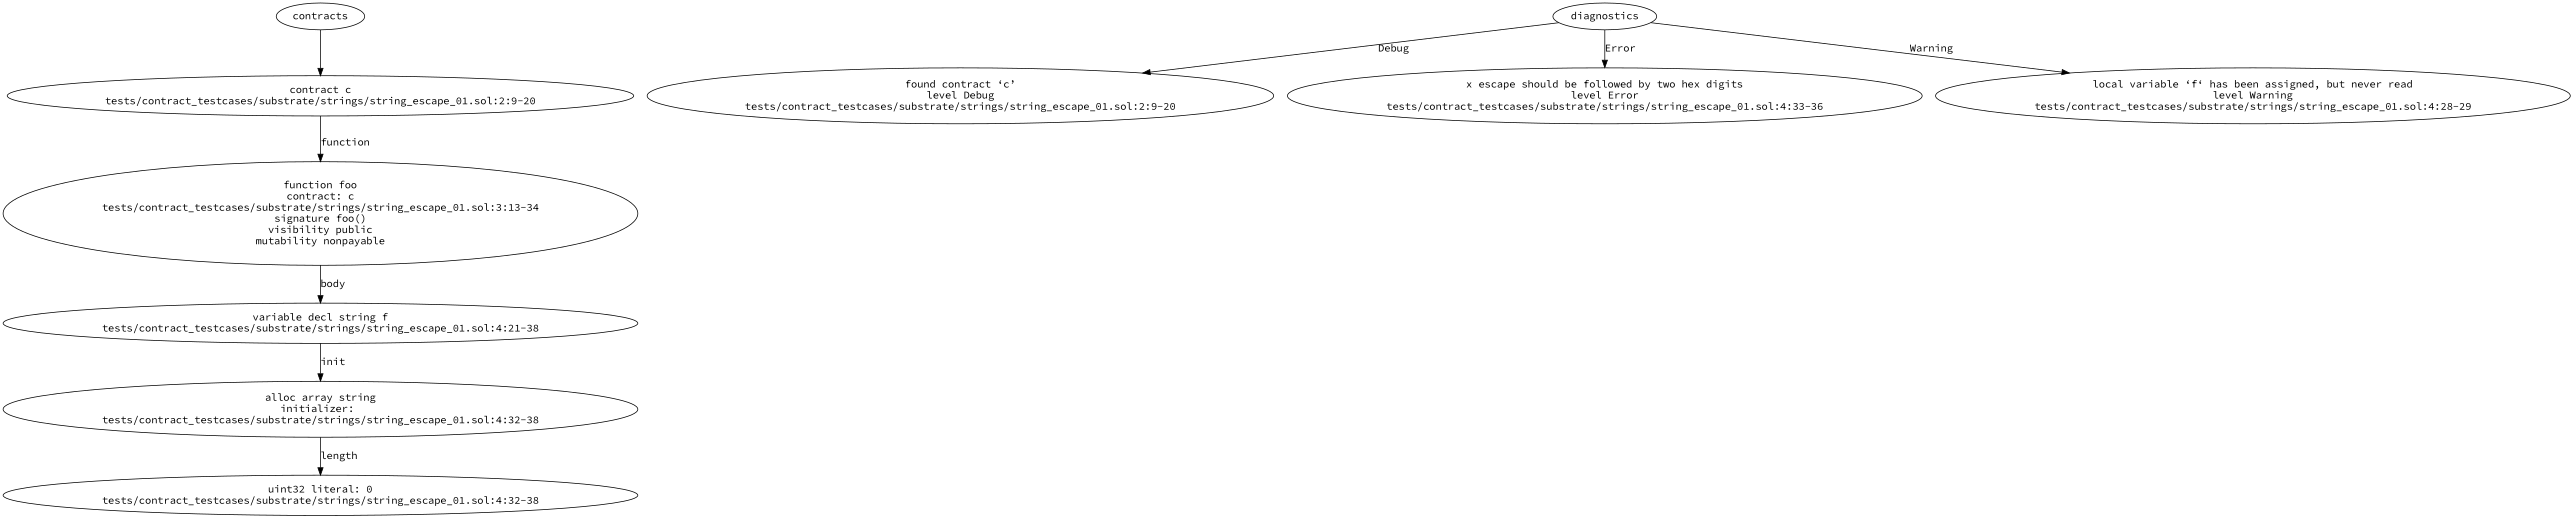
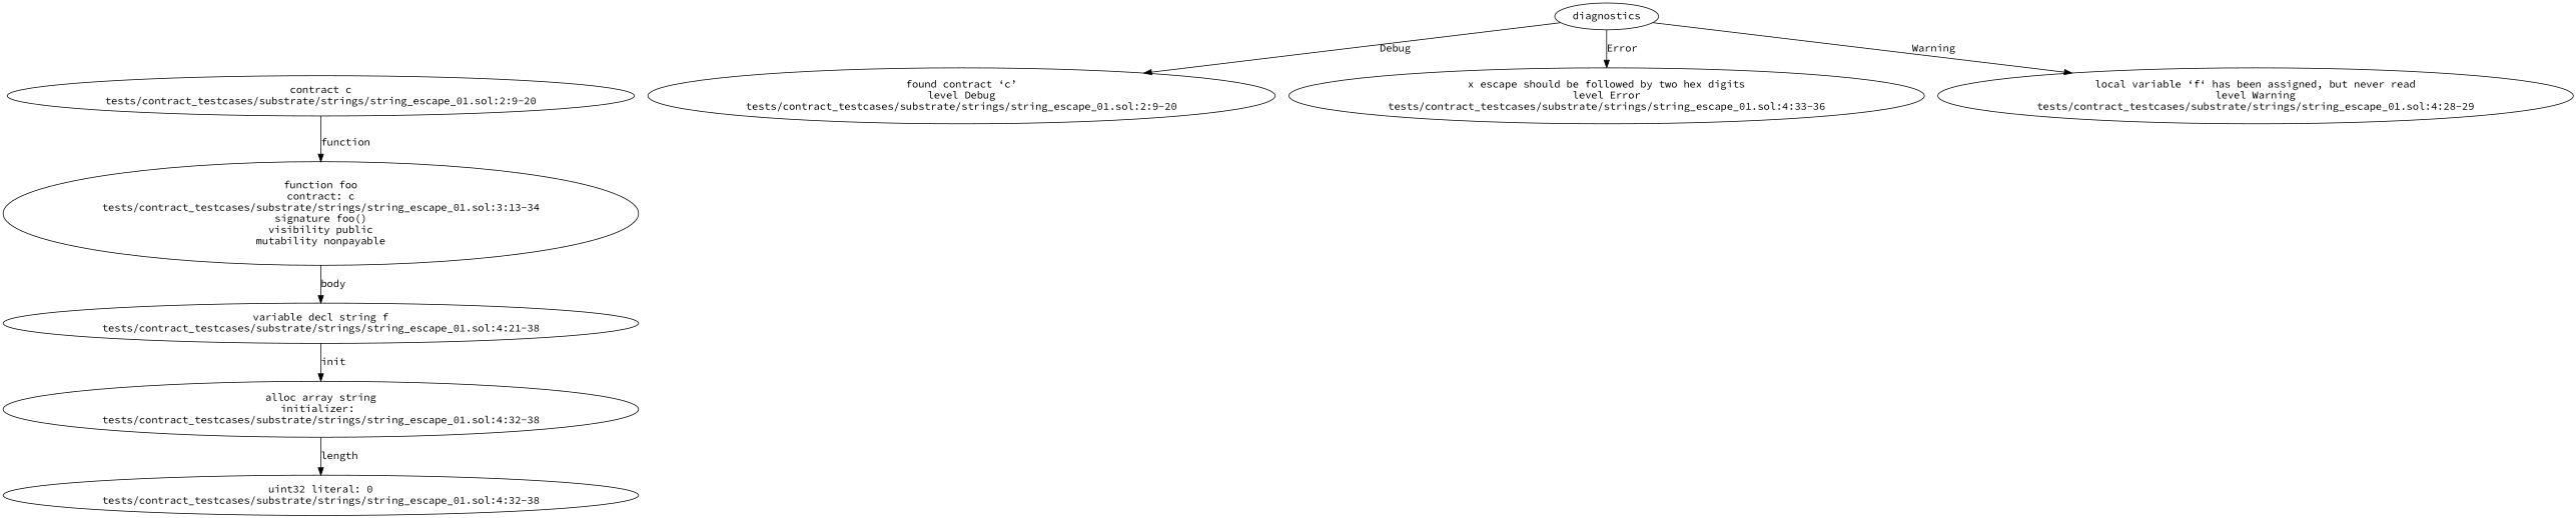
  strict digraph {
    fontname="Source Code Pro"
    node [fontname="Source Code Pro"]
    edge [fontname="Source Code Pro"]
    n1 [label="contract c\ntests/contract_testcases/substrate/strings/string_escape_01.sol:2:9-20"]
    n2 [label="function foo\ncontract: c\ntests/contract_testcases/substrate/strings/string_escape_01.sol:3:13-34\nsignature foo()\nvisibility public\nmutability nonpayable"]
    n3 [label="variable decl string f\ntests/contract_testcases/substrate/strings/string_escape_01.sol:4:21-38"]
    n4 [label="alloc array string\ninitializer: \ntests/contract_testcases/substrate/strings/string_escape_01.sol:4:32-38"]
    n5 [label="uint32 literal: 0\ntests/contract_testcases/substrate/strings/string_escape_01.sol:4:32-38"]
    n6 [label="found contract ‘c’\nlevel Debug\ntests/contract_testcases/substrate/strings/string_escape_01.sol:2:9-20"]
    n7 [label="\x escape should be followed by two hex digits\nlevel Error\ntests/contract_testcases/substrate/strings/string_escape_01.sol:4:33-36"]
    n8 [label="local variable ‘f‘ has been assigned, but never read\nlevel Warning\ntests/contract_testcases/substrate/strings/string_escape_01.sol:4:28-29"]
-   contracts
    diagnostics
    n1 -> n2 [label=function]
    n2 -> n3 [label=body]
    n3 -> n4 [label=init]
    n4 -> n5 [label=length]
-   contracts -> n1
    diagnostics -> n6 [label=Debug]
    diagnostics -> n7 [label=Error]
    diagnostics -> n8 [label=Warning]
  }
